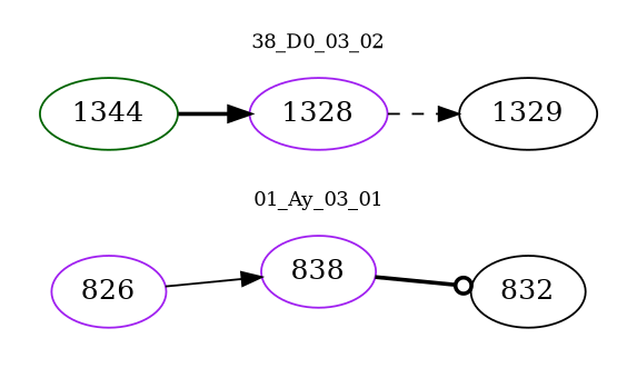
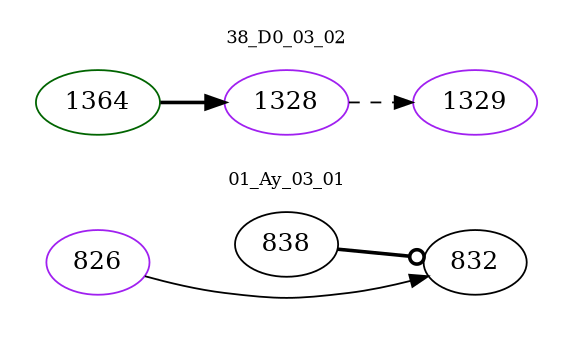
  digraph {
    rankdir=LR
    node [color=black]
    edge [arrowhead=normal color=black style=bold]
    n1 [color=purple label=826]
    n2 [label=832]
-   n3 [color=purple label=838]
-   n4 [color=darkgreen label=1344]
+   n3 [label=838]
+   n4 [color=darkgreen label=1364]
    n5 [color=purple label=1328]
-   n6 [label=1329]
+   n6 [color=purple label=1329]
    subgraph cluster_1 {
      color=white
      fontsize=10
      label="01_Ay_03_01"
      n1
      n2
      n3
    }
    subgraph cluster_2 {
      color=white
      fontsize=10
      label="38_D0_03_02"
      n4
      n5
      n6
    }
-   n1 -> n3 [style=solid]
+   n1 -> n2 [style=solid]
    n3 -> n2 [arrowhead=odot]
    n4 -> n5
    n5 -> n6 [style=dashed]
  }
